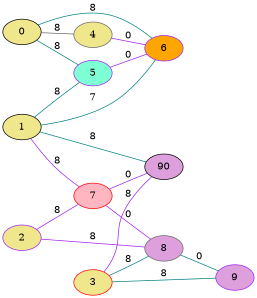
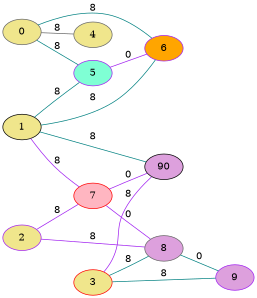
  graph {
    rankdir=LR
    node [color=purple fillcolor=khaki style=filled weight=3]
    edge [color=teal]
-   0 [color=black weight=1]
+   0 [color=gray40 weight=1]
    4 [color=gray40 weight=4]
    5 [fillcolor=aquamarine]
    6 [fillcolor=orange]
    1 [color=black weight=1]
    7 [color=red fillcolor=lightpink]
    n7 [color=black fillcolor=plum label=90]
    8 [color=gray40 fillcolor=plum]
    2 [weight=1]
    9 [fillcolor=plum]
    3 [color=red weight=1]
    0 -- 4 [color=gray40 label=8]
    0 -- 5 [label=8]
    0 -- 6 [label=8]
-   4 -- 6 [color=purple label=0]
    5 -- 6 [color=purple label=0]
    1 -- 5 [label=8]
-   1 -- 6 [label=7]
+   1 -- 6 [label=8]
    1 -- 7 [color=purple label=8]
    1 -- n7 [label=8]
    7 -- n7 [color=purple label=0]
    7 -- 8 [color=purple label=0]
    8 -- 9 [label=0]
    2 -- 7 [color=purple label=8]
    2 -- 8 [color=purple label=8]
    3 -- n7 [color=purple label=8]
    3 -- 8 [label=8]
    3 -- 9 [label=8]
  }
